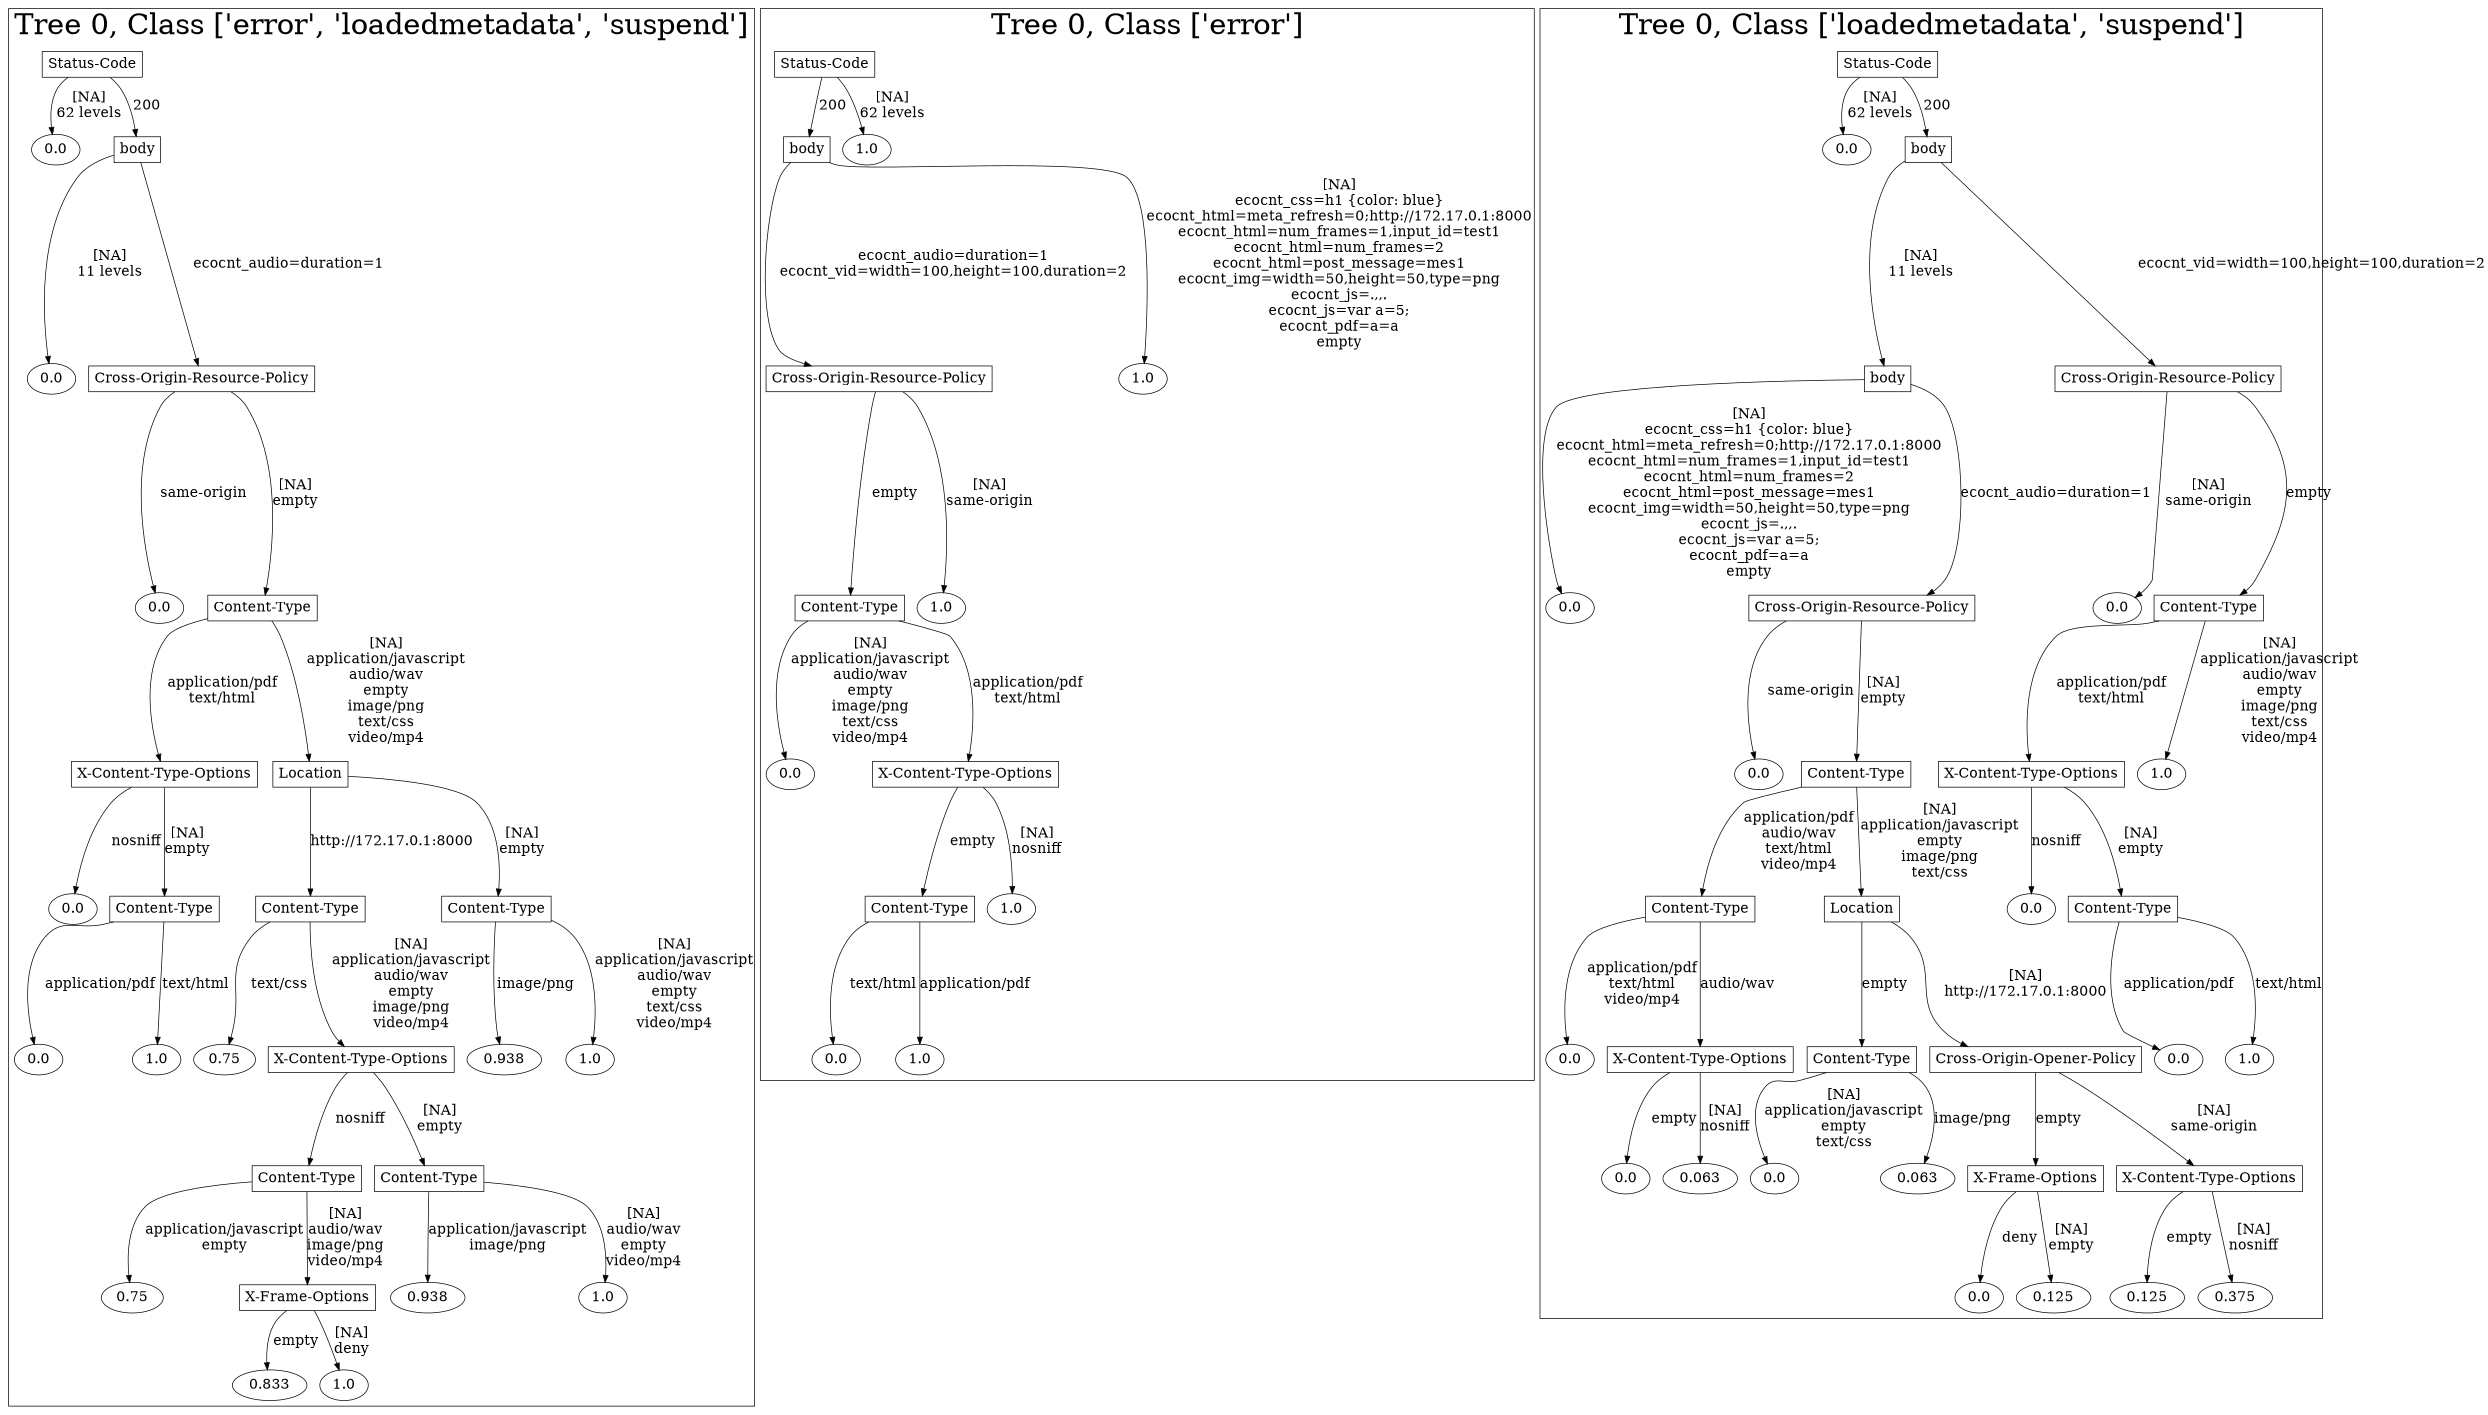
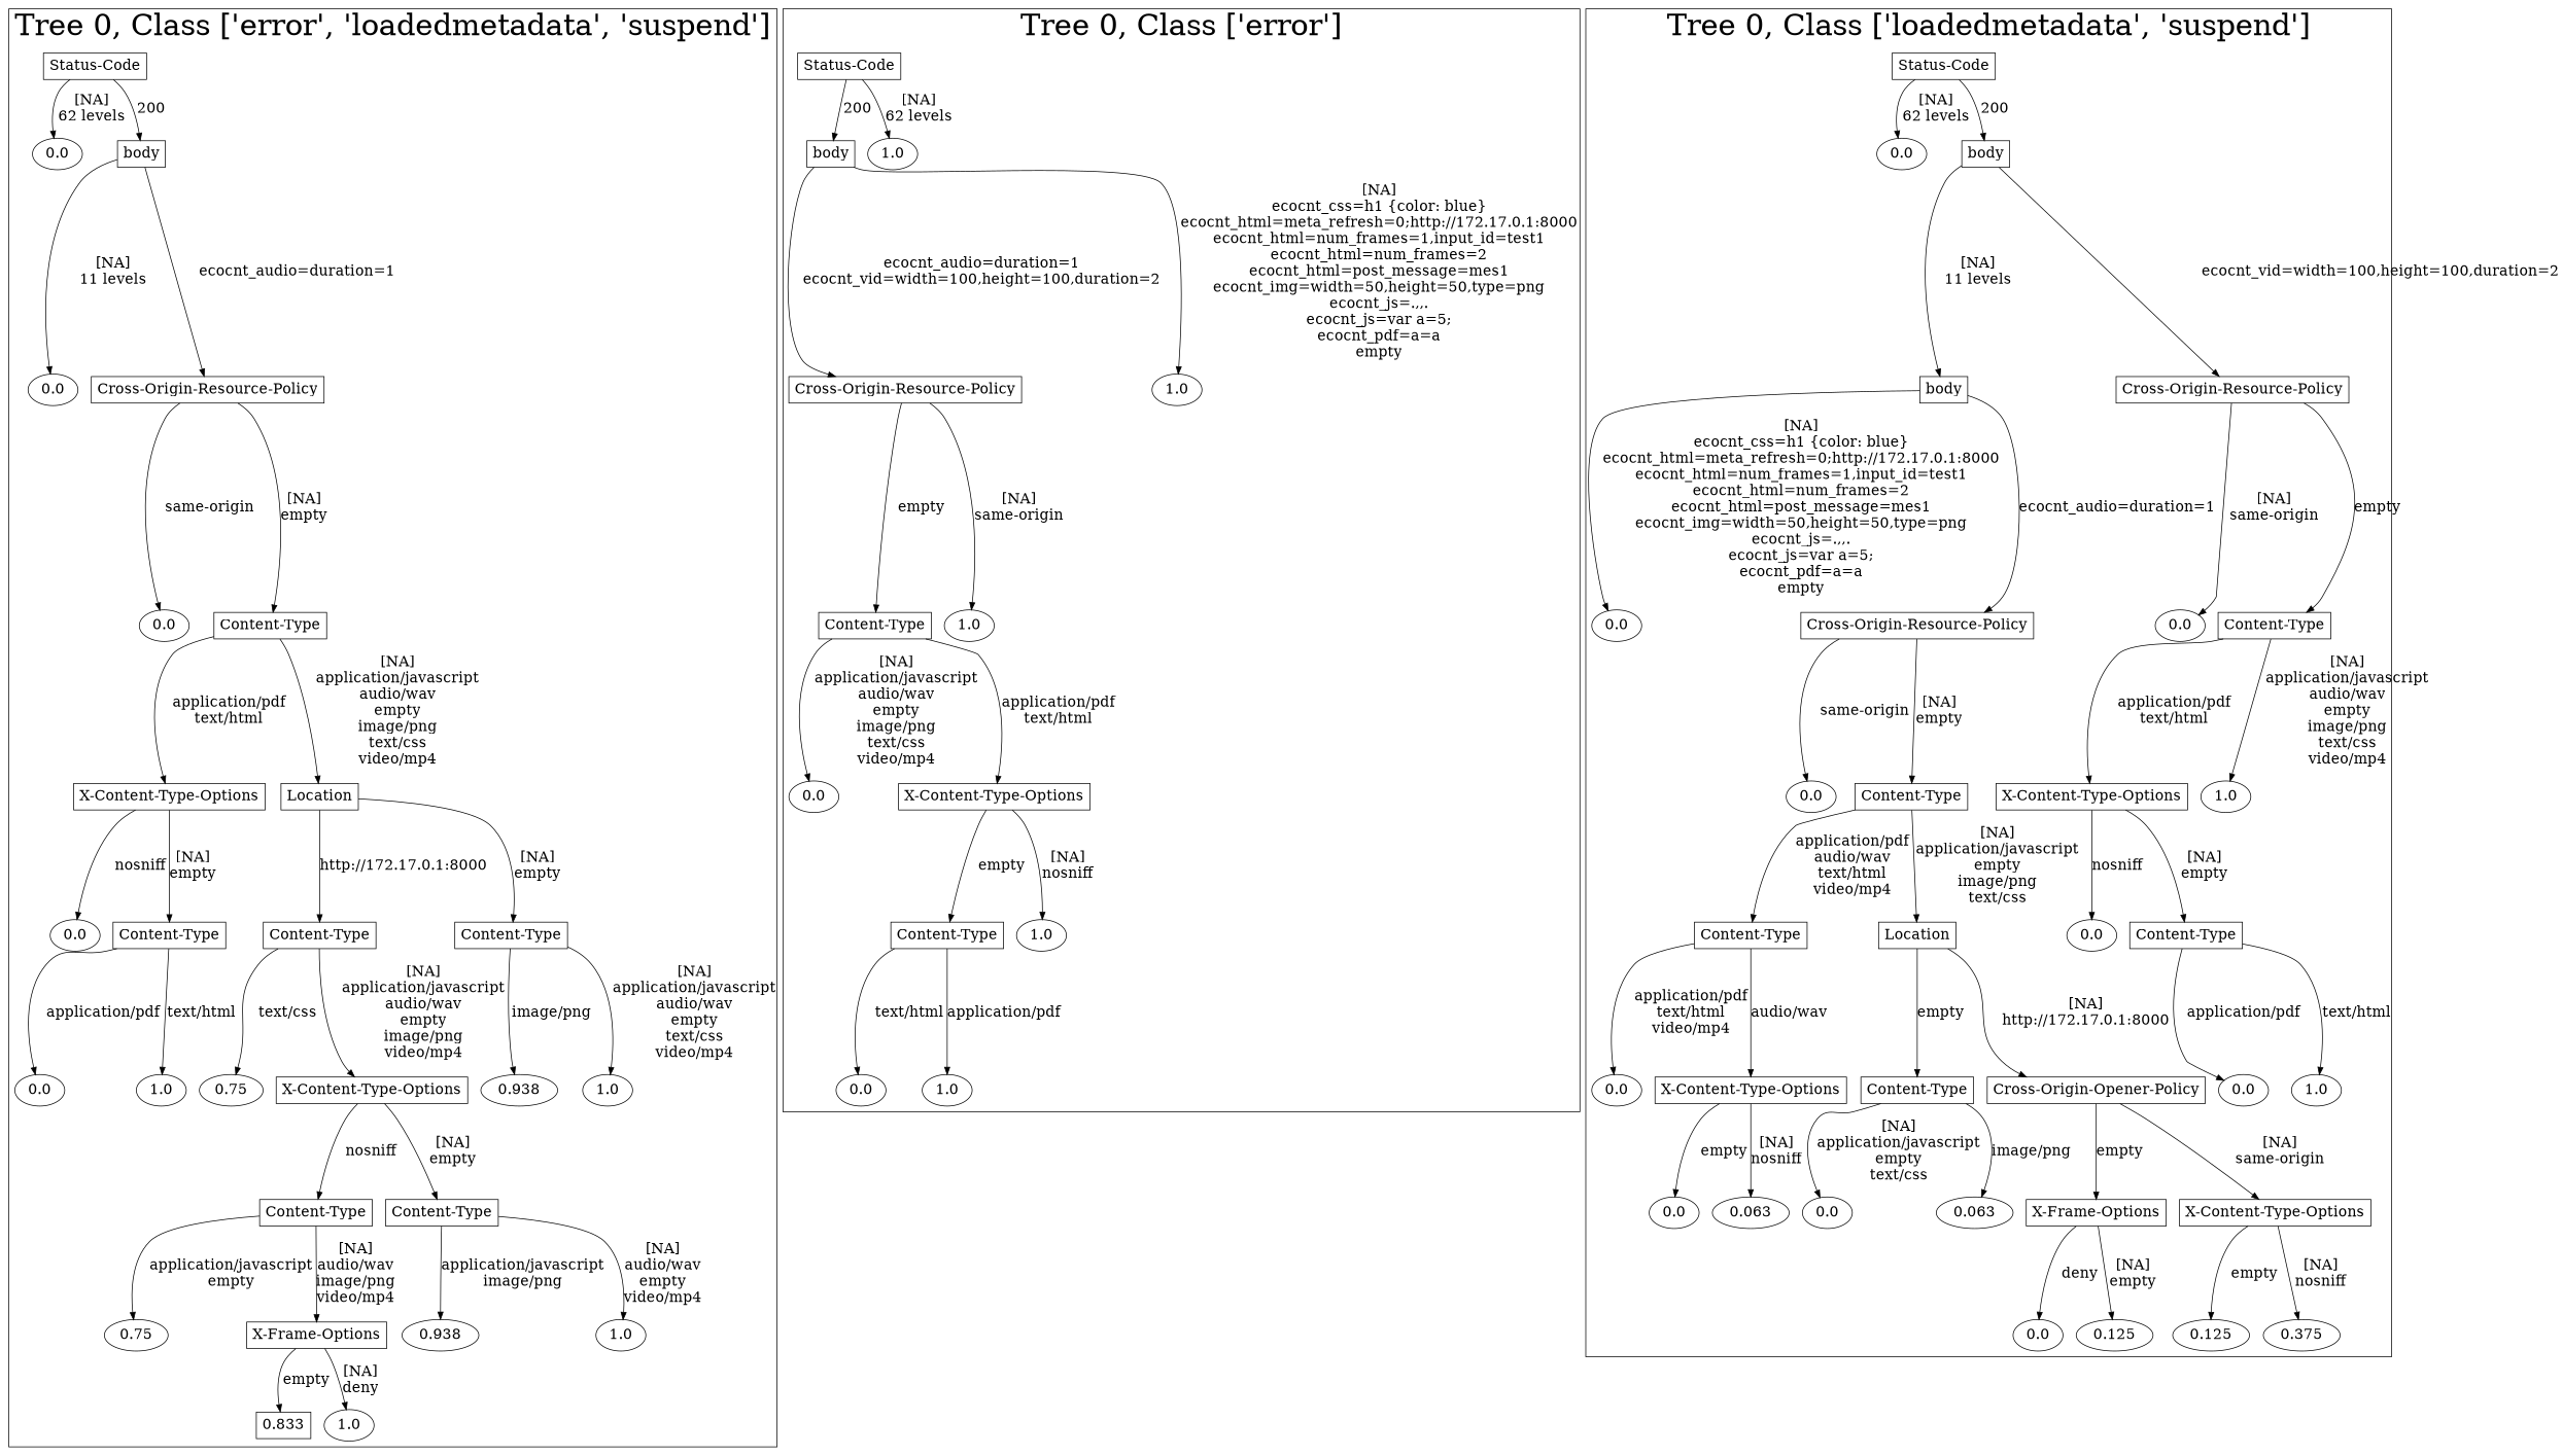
  digraph {
    node [fontsize=20]
    edge [fontsize=20]
    n1 [label="Status-Code" shape=box]
    n2 [label=0.0]
    n3 [label=body shape=box]
    n4 [label=0.0]
    n5 [label="Cross-Origin-Resource-Policy" shape=box]
    n6 [label=0.0]
    n7 [label="Content-Type" shape=box]
    n8 [label="X-Content-Type-Options" shape=box]
    n9 [label=Location shape=box]
    n10 [label=0.0]
    n11 [label="Content-Type" shape=box]
    n12 [label="Content-Type" shape=box]
    n13 [label="Content-Type" shape=box]
    n14 [label=0.0]
    n15 [label=1.0]
    n16 [label=0.75]
    n17 [label="X-Content-Type-Options" shape=box]
    n18 [label=0.938]
    n19 [label=1.0]
    n20 [label="Content-Type" shape=box]
    n21 [label="Content-Type" shape=box]
    n22 [label=0.75]
    n23 [label="X-Frame-Options" shape=box]
    n24 [label=0.938]
    n25 [label=1.0]
-   n26 [label=0.833]
+   n26 [label=0.833 shape=box]
    n27 [label=1.0]
    n28 [label="Status-Code" shape=box]
    n29 [label=body shape=box]
    n30 [label=1.0]
    n31 [label="Cross-Origin-Resource-Policy" shape=box]
    n32 [label=1.0]
    n33 [label="Content-Type" shape=box]
    n34 [label=1.0]
    n35 [label=0.0]
    n36 [label="X-Content-Type-Options" shape=box]
    n37 [label="Content-Type" shape=box]
    n38 [label=1.0]
    n39 [label=0.0]
    n40 [label=1.0]
    n41 [label="Status-Code" shape=box]
    n42 [label=0.0]
    n43 [label=body shape=box]
    n44 [label=body shape=box]
    n45 [label="Cross-Origin-Resource-Policy" shape=box]
    n46 [label=0.0]
    n47 [label="Cross-Origin-Resource-Policy" shape=box]
    n48 [label=0.0]
    n49 [label="Content-Type" shape=box]
    n50 [label=0.0]
    n51 [label="Content-Type" shape=box]
    n52 [label="X-Content-Type-Options" shape=box]
    n53 [label=1.0]
    n54 [label="Content-Type" shape=box]
    n55 [label=Location shape=box]
    n56 [label=0.0]
    n57 [label="Content-Type" shape=box]
    n58 [label=0.0]
    n59 [label="X-Content-Type-Options" shape=box]
    n60 [label="Content-Type" shape=box]
    n61 [label="Cross-Origin-Opener-Policy" shape=box]
    n62 [label=0.0]
    n63 [label=1.0]
    n64 [label=0.0]
    n65 [label=0.063]
    n66 [label=0.0]
    n67 [label=0.063]
    n68 [label="X-Frame-Options" shape=box]
    n69 [label="X-Content-Type-Options" shape=box]
    n70 [label=0.0]
    n71 [label=0.125]
    n72 [label=0.125]
    n73 [label=0.375]
    subgraph cluster_1 {
      fontsize=40
      label="Tree 0, Class ['error', 'loadedmetadata', 'suspend']"
      subgraph sub_2 {
        fontsize=40
        label="Tree 0, Class ['error', 'loadedmetadata', 'suspend']"
        n1
      }
      subgraph sub_3 {
        fontsize=40
        label="Tree 0, Class ['error', 'loadedmetadata', 'suspend']"
        n2
        n3
      }
      subgraph sub_4 {
        fontsize=40
        label="Tree 0, Class ['error', 'loadedmetadata', 'suspend']"
        n4
        n5
      }
      subgraph sub_5 {
        fontsize=40
        label="Tree 0, Class ['error', 'loadedmetadata', 'suspend']"
        n6
        n7
      }
      subgraph sub_6 {
        fontsize=40
        label="Tree 0, Class ['error', 'loadedmetadata', 'suspend']"
        n8
        n9
      }
      subgraph sub_7 {
        fontsize=40
        label="Tree 0, Class ['error', 'loadedmetadata', 'suspend']"
        n10
        n11
        n12
        n13
      }
      subgraph sub_8 {
        fontsize=40
        label="Tree 0, Class ['error', 'loadedmetadata', 'suspend']"
        n14
        n15
        n16
        n17
        n18
        n19
      }
      subgraph sub_9 {
        fontsize=40
        label="Tree 0, Class ['error', 'loadedmetadata', 'suspend']"
        n20
        n21
      }
      subgraph sub_10 {
        fontsize=40
        label="Tree 0, Class ['error', 'loadedmetadata', 'suspend']"
        n22
        n23
        n24
        n25
      }
      subgraph sub_11 {
        fontsize=40
        label="Tree 0, Class ['error', 'loadedmetadata', 'suspend']"
        n26
        n27
      }
    }
    subgraph cluster_12 {
      fontsize=40
      label="Tree 0, Class ['error']"
      subgraph sub_13 {
        fontsize=40
        label="Tree 0, Class ['error']"
        n28
      }
      subgraph sub_14 {
        fontsize=40
        label="Tree 0, Class ['error']"
        n29
        n30
      }
      subgraph sub_15 {
        fontsize=40
        label="Tree 0, Class ['error']"
        n31
        n32
      }
      subgraph sub_16 {
        fontsize=40
        label="Tree 0, Class ['error']"
        n33
        n34
      }
      subgraph sub_17 {
        fontsize=40
        label="Tree 0, Class ['error']"
        n35
        n36
      }
      subgraph sub_18 {
        fontsize=40
        label="Tree 0, Class ['error']"
        n37
        n38
      }
      subgraph sub_19 {
        fontsize=40
        label="Tree 0, Class ['error']"
        n39
        n40
      }
    }
    subgraph cluster_20 {
      fontsize=40
      label="Tree 0, Class ['loadedmetadata', 'suspend']"
      subgraph sub_21 {
        fontsize=40
        label="Tree 0, Class ['loadedmetadata', 'suspend']"
        n41
      }
      subgraph sub_22 {
        fontsize=40
        label="Tree 0, Class ['loadedmetadata', 'suspend']"
        n42
        n43
      }
      subgraph sub_23 {
        fontsize=40
        label="Tree 0, Class ['loadedmetadata', 'suspend']"
        n44
        n45
      }
      subgraph sub_24 {
        fontsize=40
        label="Tree 0, Class ['loadedmetadata', 'suspend']"
        n46
        n47
        n48
        n49
      }
      subgraph sub_25 {
        fontsize=40
        label="Tree 0, Class ['loadedmetadata', 'suspend']"
        n50
        n51
        n52
        n53
      }
      subgraph sub_26 {
        fontsize=40
        label="Tree 0, Class ['loadedmetadata', 'suspend']"
        n54
        n55
        n56
        n57
      }
      subgraph sub_27 {
        fontsize=40
        label="Tree 0, Class ['loadedmetadata', 'suspend']"
        n58
        n59
        n60
        n61
        n62
        n63
      }
      subgraph sub_28 {
        fontsize=40
        label="Tree 0, Class ['loadedmetadata', 'suspend']"
        n64
        n65
        n66
        n67
        n68
        n69
      }
      subgraph sub_29 {
        fontsize=40
        label="Tree 0, Class ['loadedmetadata', 'suspend']"
        n70
        n71
        n72
        n73
      }
    }
    n1 -> n2 [label="[NA]\n62 levels\n"]
    n1 -> n3 [label="200\n"]
    n3 -> n4 [label="[NA]\n11 levels\n"]
    n3 -> n5 [label="ecocnt_audio=duration=1\n"]
    n5 -> n6 [label="same-origin\n"]
    n5 -> n7 [label="[NA]\nempty\n"]
    n7 -> n8 [label="application/pdf\ntext/html\n"]
    n7 -> n9 [label="[NA]\napplication/javascript\naudio/wav\nempty\nimage/png\ntext/css\nvideo/mp4\n"]
    n8 -> n10 [label="nosniff\n"]
    n8 -> n11 [label="[NA]\nempty\n"]
    n9 -> n12 [label="http://172.17.0.1:8000\n"]
    n9 -> n13 [label="[NA]\nempty\n"]
    n11 -> n14 [label="application/pdf\n"]
    n11 -> n15 [label="text/html\n"]
    n12 -> n16 [label="text/css\n"]
    n12 -> n17 [label="[NA]\napplication/javascript\naudio/wav\nempty\nimage/png\nvideo/mp4\n"]
    n13 -> n18 [label="image/png\n"]
    n13 -> n19 [label="[NA]\napplication/javascript\naudio/wav\nempty\ntext/css\nvideo/mp4\n"]
    n17 -> n20 [label="nosniff\n"]
    n17 -> n21 [label="[NA]\nempty\n"]
    n20 -> n22 [label="application/javascript\nempty\n"]
    n20 -> n23 [label="[NA]\naudio/wav\nimage/png\nvideo/mp4\n"]
    n21 -> n24 [label="application/javascript\nimage/png\n"]
    n21 -> n25 [label="[NA]\naudio/wav\nempty\nvideo/mp4\n"]
    n23 -> n26 [label="empty\n"]
    n23 -> n27 [label="[NA]\ndeny\n"]
    n28 -> n29 [label="200\n"]
    n28 -> n30 [label="[NA]\n62 levels\n"]
    n29 -> n31 [label="ecocnt_audio=duration=1\necocnt_vid=width=100,height=100,duration=2\n"]
    n29 -> n32 [label="[NA]\necocnt_css=h1 {color: blue}\necocnt_html=meta_refresh=0;http://172.17.0.1:8000\necocnt_html=num_frames=1,input_id=test1\necocnt_html=num_frames=2\necocnt_html=post_message=mes1\necocnt_img=width=50,height=50,type=png\necocnt_js=.,,.\necocnt_js=var a=5;\necocnt_pdf=a=a\nempty\n"]
    n31 -> n33 [label="empty\n"]
    n31 -> n34 [label="[NA]\nsame-origin\n"]
    n33 -> n35 [label="[NA]\napplication/javascript\naudio/wav\nempty\nimage/png\ntext/css\nvideo/mp4\n"]
    n33 -> n36 [label="application/pdf\ntext/html\n"]
    n36 -> n37 [label="empty\n"]
    n36 -> n38 [label="[NA]\nnosniff\n"]
    n37 -> n39 [label="text/html\n"]
    n37 -> n40 [label="application/pdf\n"]
    n41 -> n42 [label="[NA]\n62 levels\n"]
    n41 -> n43 [label="200\n"]
    n43 -> n44 [label="[NA]\n11 levels\n"]
    n43 -> n45 [label="ecocnt_vid=width=100,height=100,duration=2\n"]
    n44 -> n46 [label="[NA]\necocnt_css=h1 {color: blue}\necocnt_html=meta_refresh=0;http://172.17.0.1:8000\necocnt_html=num_frames=1,input_id=test1\necocnt_html=num_frames=2\necocnt_html=post_message=mes1\necocnt_img=width=50,height=50,type=png\necocnt_js=.,,.\necocnt_js=var a=5;\necocnt_pdf=a=a\nempty\n"]
    n44 -> n47 [label="ecocnt_audio=duration=1\n"]
    n45 -> n48 [label="[NA]\nsame-origin\n"]
    n45 -> n49 [label="empty\n"]
    n47 -> n50 [label="same-origin\n"]
    n47 -> n51 [label="[NA]\nempty\n"]
    n49 -> n52 [label="application/pdf\ntext/html\n"]
    n49 -> n53 [label="[NA]\napplication/javascript\naudio/wav\nempty\nimage/png\ntext/css\nvideo/mp4\n"]
    n51 -> n54 [label="application/pdf\naudio/wav\ntext/html\nvideo/mp4\n"]
    n51 -> n55 [label="[NA]\napplication/javascript\nempty\nimage/png\ntext/css\n"]
    n52 -> n56 [label="nosniff\n"]
    n52 -> n57 [label="[NA]\nempty\n"]
    n54 -> n58 [label="application/pdf\ntext/html\nvideo/mp4\n"]
    n54 -> n59 [label="audio/wav\n"]
    n55 -> n60 [label="empty\n"]
    n55 -> n61 [label="[NA]\nhttp://172.17.0.1:8000\n"]
    n57 -> n62 [label="application/pdf\n"]
    n57 -> n63 [label="text/html\n"]
    n59 -> n64 [label="empty\n"]
    n59 -> n65 [label="[NA]\nnosniff\n"]
    n60 -> n66 [label="[NA]\napplication/javascript\nempty\ntext/css\n"]
    n60 -> n67 [label="image/png\n"]
    n61 -> n68 [label="empty\n"]
    n61 -> n69 [label="[NA]\nsame-origin\n"]
    n68 -> n70 [label="deny\n"]
    n68 -> n71 [label="[NA]\nempty\n"]
    n69 -> n72 [label="empty\n"]
    n69 -> n73 [label="[NA]\nnosniff\n"]
  }
